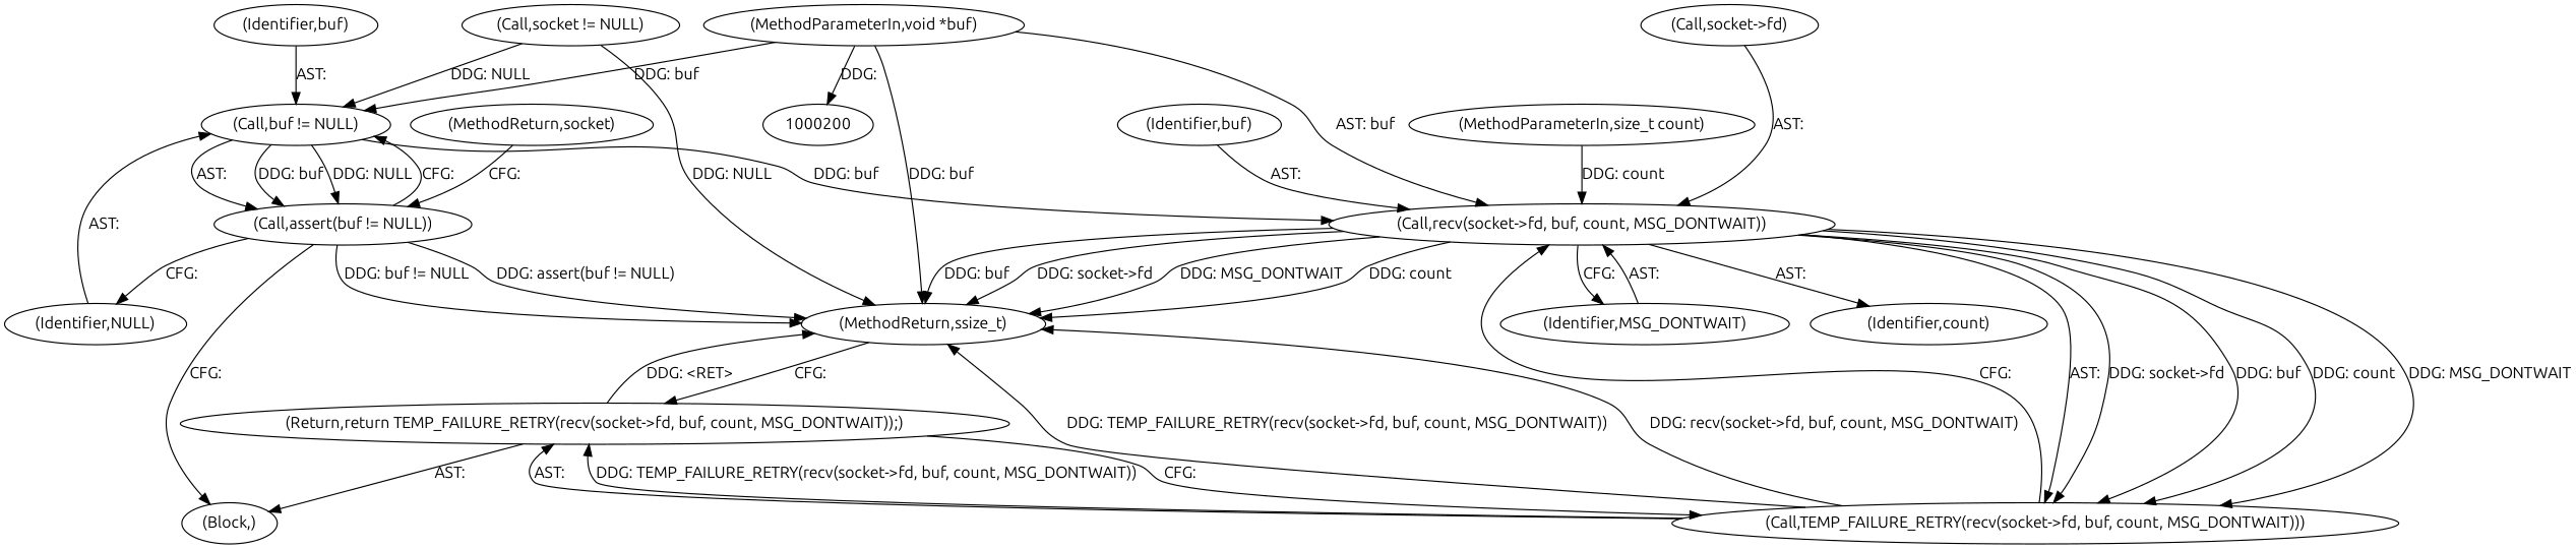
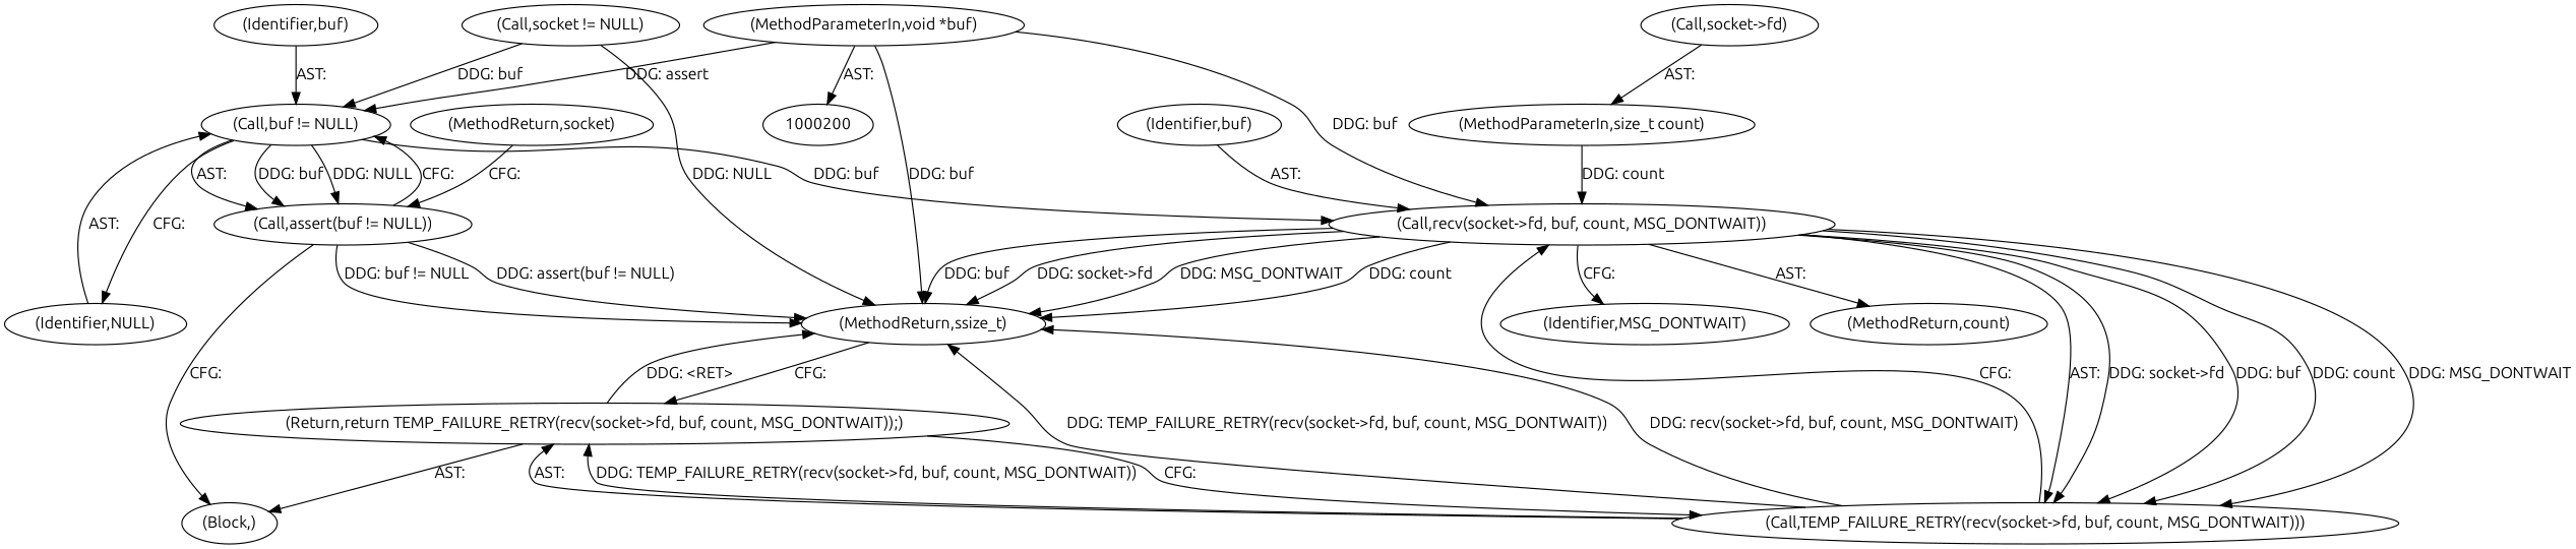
  digraph {
    fontname=Ubuntu
    node [fontname=Ubuntu]
    edge [fontname=Ubuntu]
    n1 [label="(MethodParameterIn,void *buf)"]
    n2 [label="(Call,buf != NULL)"]
    n3 [label="(Call,recv(socket->fd, buf, count, MSG_DONTWAIT))"]
    n4 [label="(MethodReturn,ssize_t)"]
    n5 [label=1000200]
    n6 [label="(Call,assert(buf != NULL))"]
    n7 [label="(Identifier,NULL)"]
    n8 [label="(Call,TEMP_FAILURE_RETRY(recv(socket->fd, buf, count, MSG_DONTWAIT)))"]
    n9 [label="(Identifier,MSG_DONTWAIT)"]
-   n10 [label="(Identifier,count)"]
+   n10 [label="(MethodReturn,count)"]
    n11 [label="(Return,return TEMP_FAILURE_RETRY(recv(socket->fd, buf, count, MSG_DONTWAIT));)"]
    n12 [label="(Block,)"]
    n13 [label="(MethodParameterIn,size_t count)"]
    n14 [label="(Identifier,buf)"]
    n15 [label="(MethodReturn,socket)"]
    n16 [label="(Call,socket != NULL)"]
    n17 [label="(Identifier,buf)"]
    n18 [label="(Call,socket->fd)"]
-   n1 -> n2 [label="DDG: buf"]
-   n1 -> n3 [label="AST: buf"]
+   n1 -> n2 [label="DDG: assert"]
+   n1 -> n3 [label="DDG: buf"]
    n1 -> n4 [label="DDG: buf"]
-   n1 -> n5 [label="DDG: "]
+   n1 -> n5 [label="AST: "]
    n2 -> n3 [label="DDG: buf"]
    n2 -> n6 [label="AST: "]
    n2 -> n6 [label="DDG: buf"]
    n2 -> n6 [label="DDG: NULL"]
-   n6 -> n7 [label="CFG: "]
+   n2 -> n7 [label="CFG: "]
    n3 -> n4 [label="DDG: buf"]
    n3 -> n4 [label="DDG: socket->fd"]
    n3 -> n4 [label="DDG: MSG_DONTWAIT"]
    n3 -> n4 [label="DDG: count"]
    n3 -> n8 [label="AST: "]
    n3 -> n8 [label="DDG: socket->fd"]
    n3 -> n8 [label="DDG: buf"]
    n3 -> n8 [label="DDG: count"]
    n3 -> n8 [label="DDG: MSG_DONTWAIT"]
    n3 -> n9 [label="CFG: "]
    n3 -> n10 [label="AST: "]
    n4 -> n11 [label="CFG: "]
    n6 -> n2 [label="CFG: "]
    n6 -> n4 [label="DDG: buf != NULL"]
    n6 -> n4 [label="DDG: assert(buf != NULL)"]
    n6 -> n12 [label="CFG: "]
    n7 -> n2 [label="AST: "]
    n8 -> n3 [label="CFG: "]
    n8 -> n4 [label="DDG: TEMP_FAILURE_RETRY(recv(socket->fd, buf, count, MSG_DONTWAIT))"]
    n8 -> n4 [label="DDG: recv(socket->fd, buf, count, MSG_DONTWAIT)"]
    n8 -> n11 [label="AST: "]
    n8 -> n11 [label="DDG: TEMP_FAILURE_RETRY(recv(socket->fd, buf, count, MSG_DONTWAIT))"]
-   n9 -> n3 [label="AST: "]
    n11 -> n4 [label="DDG: <RET>"]
    n11 -> n8 [label="CFG: "]
    n11 -> n12 [label="AST: "]
    n13 -> n3 [label="DDG: count"]
    n14 -> n2 [label="AST: "]
    n15 -> n6 [label="CFG: "]
-   n16 -> n2 [label="DDG: NULL"]
+   n16 -> n2 [label="DDG: buf"]
    n16 -> n4 [label="DDG: NULL"]
    n17 -> n3 [label="AST: "]
-   n18 -> n3 [label="AST: "]
+   n18 -> n13 [label="AST: "]
  }
